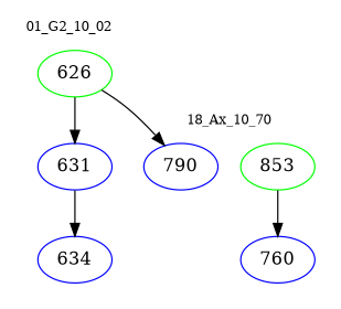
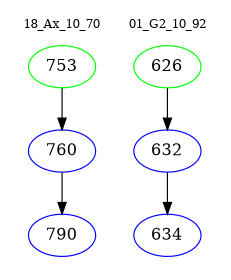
  digraph {
    node [color=blue]
    edge [color=black]
-   n1 [color=green label=853]
+   n1 [color=green label=753]
    n2 [label=760]
    n3 [label=790]
    n4 [color=green label=626]
-   n5 [label=631]
+   n5 [label=632]
    n6 [label=634]
    subgraph cluster_1 {
      color=white
      fontsize=10
      label="18_Ax_10_70"
      n1
      n2
      n3
    }
    subgraph cluster_2 {
      color=white
      fontsize=10
-     label="01_G2_10_02"
+     label="01_G2_10_92"
      n4
      n5
      n6
    }
    n1 -> n2
-   n4 -> n3
+   n2 -> n3
    n4 -> n5
    n5 -> n6
  }
